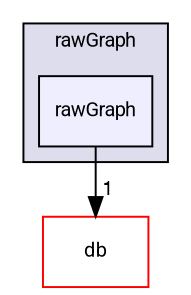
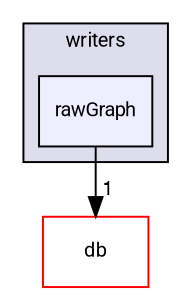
  digraph {
    compound=true
    fontname=Roboto
    node [fontname=Roboto fontsize=10 shape=box]
    n1 [fillcolor="#eeeeff" label=rawGraph pencolor=black style=filled]
    n2 [color=red label=db]
    subgraph cluster_1 {
      bgcolor="#ddddee"
      fontsize=10
-     label=rawGraph
+     label=writers
      pencolor=black
      n1
    }
    n1 -> n2 [headlabel=1 labeldistance=1.5 labelfontname=FreeSans labelfontsize=10 fontname=Roboto]
  }
